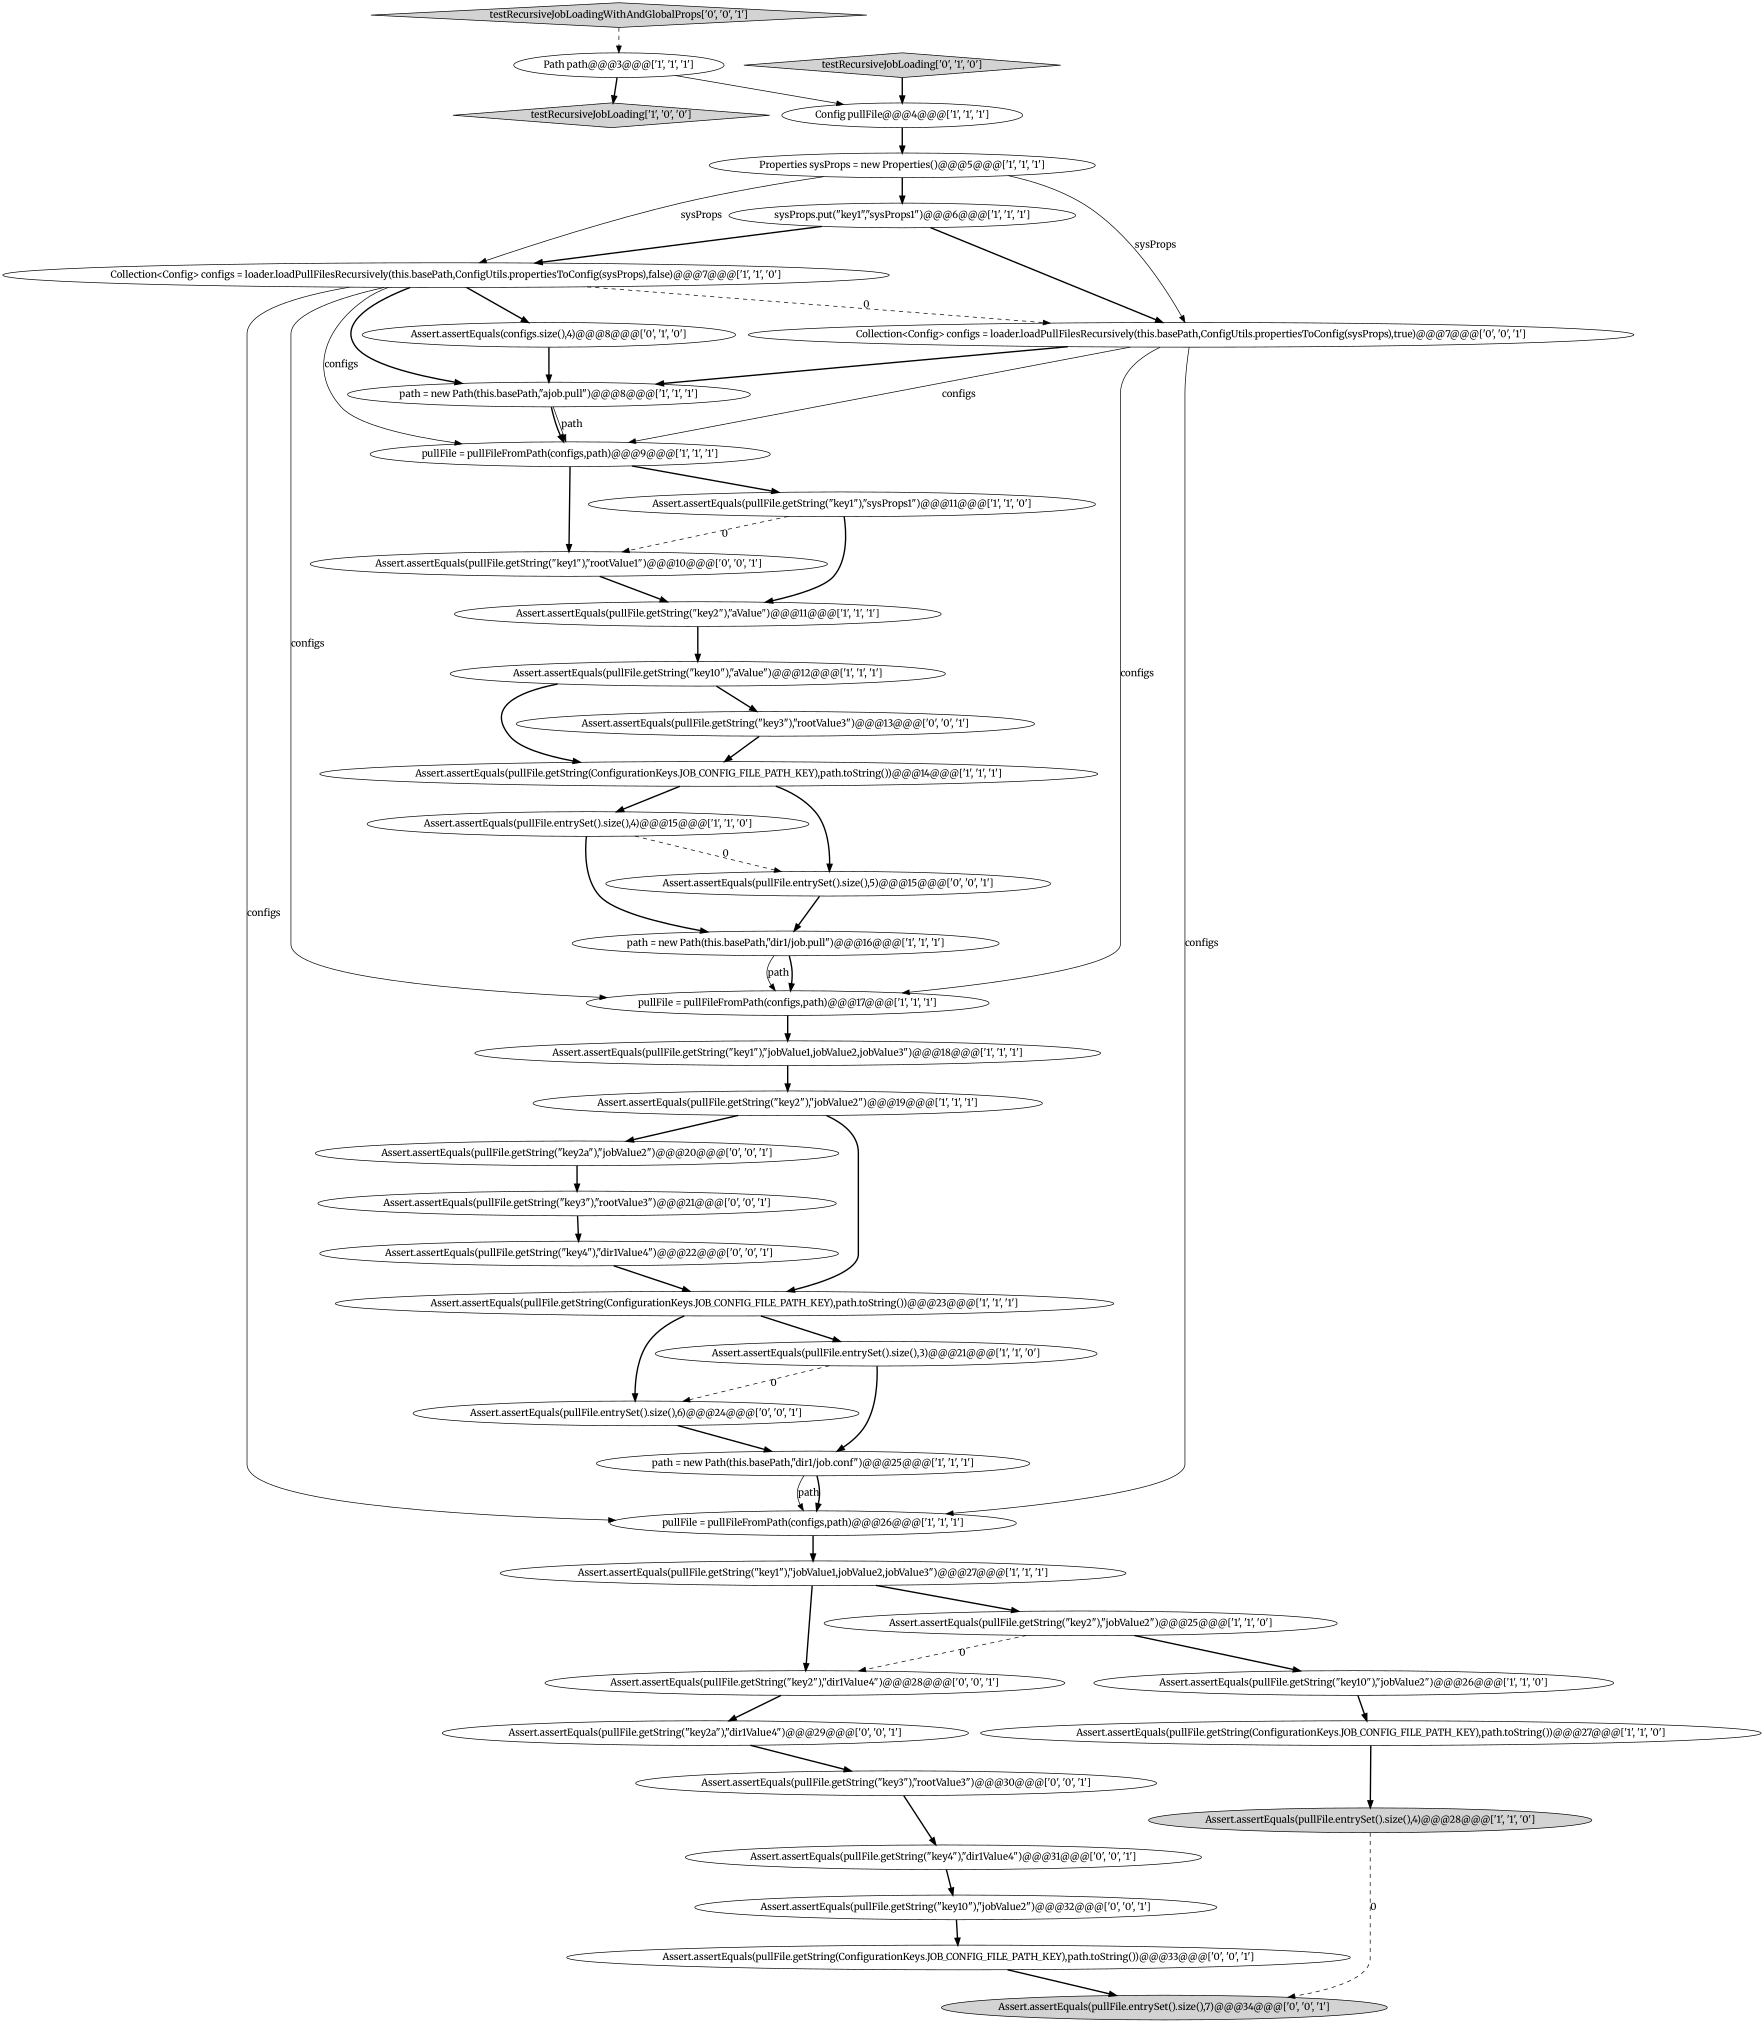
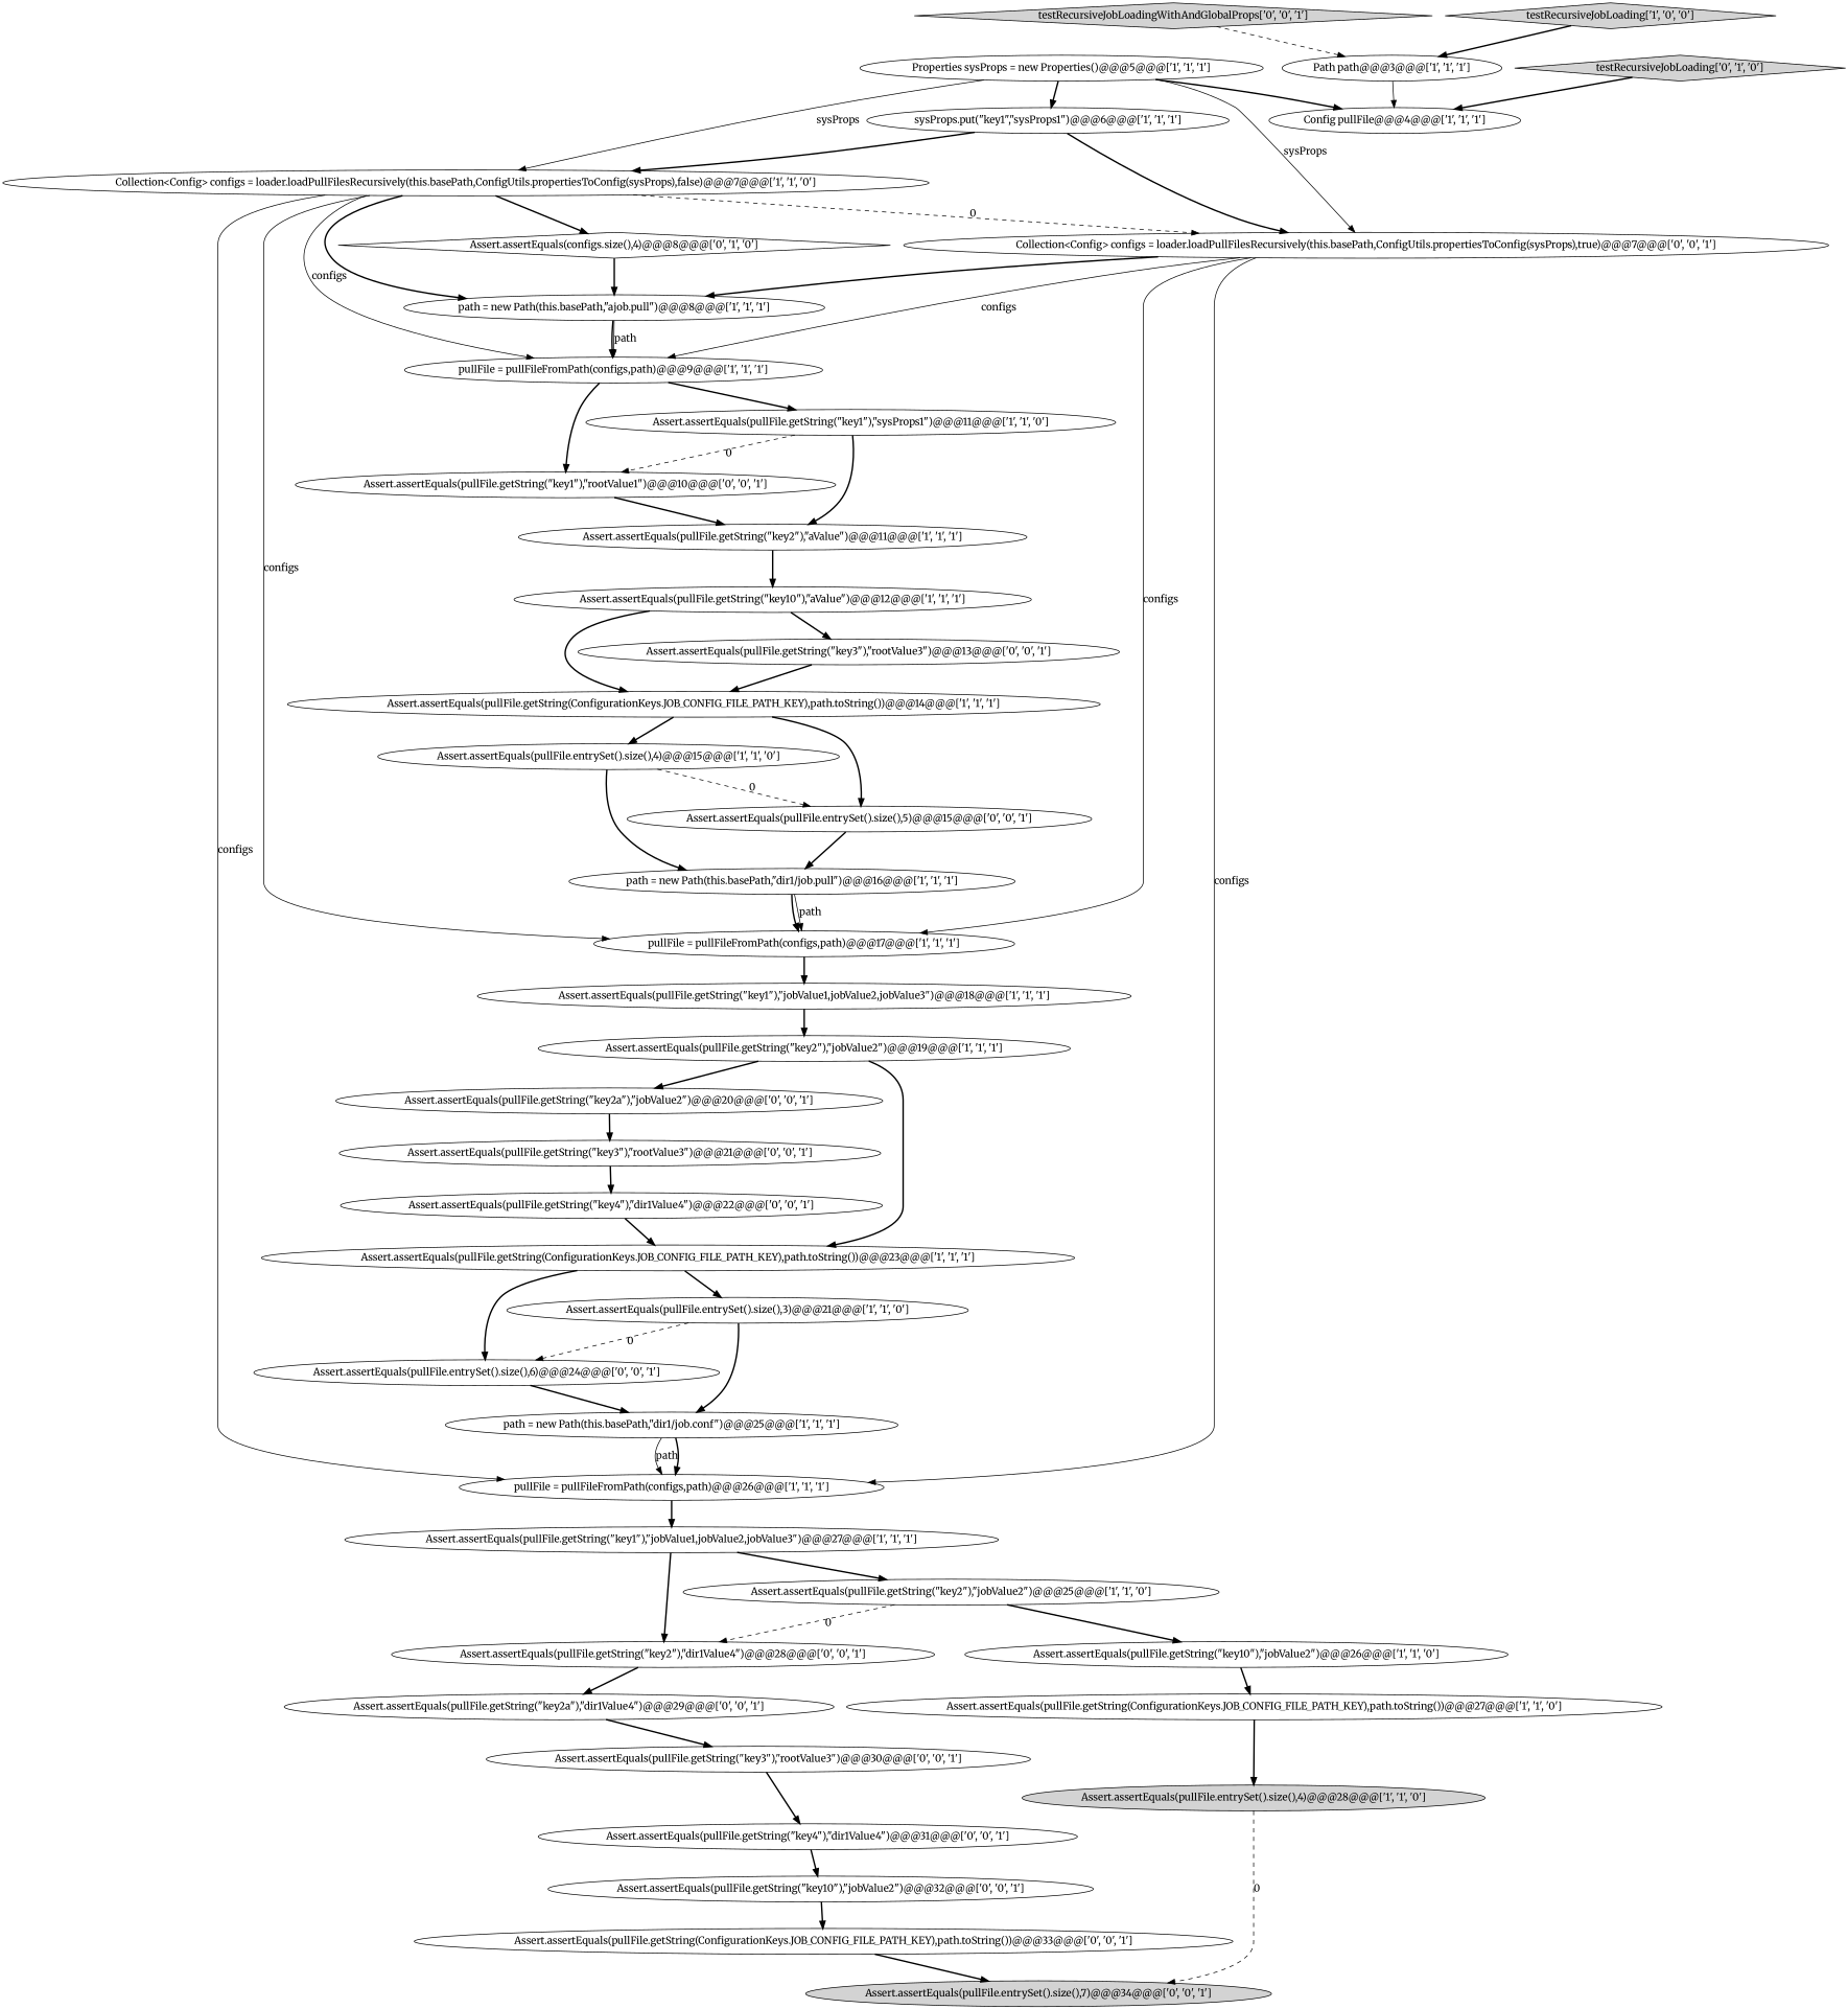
  digraph {
    fontname=Merriweather
    node [fillcolor=white fontname=Merriweather shape=ellipse style=filled]
    edge [fontname=Merriweather style=bold]
    n1 [label="Collection<Config> configs = loader.loadPullFilesRecursively(this.basePath,ConfigUtils.propertiesToConfig(sysProps),true)@@@7@@@['0', '0', '1']"]
    n2 [label="pullFile = pullFileFromPath(configs,path)@@@17@@@['1', '1', '1']"]
    n3 [label="path = new Path(this.basePath,\"ajob.pull\")@@@8@@@['1', '1', '1']"]
    n4 [label="pullFile = pullFileFromPath(configs,path)@@@9@@@['1', '1', '1']"]
    n5 [label="pullFile = pullFileFromPath(configs,path)@@@26@@@['1', '1', '1']"]
    n6 [label="Assert.assertEquals(pullFile.getString(\"key1\"),\"jobValue1,jobValue2,jobValue3\")@@@18@@@['1', '1', '1']"]
    n7 [label="Assert.assertEquals(pullFile.getString(\"key1\"),\"sysProps1\")@@@11@@@['1', '1', '0']"]
    n8 [label="Assert.assertEquals(pullFile.getString(\"key1\"),\"rootValue1\")@@@10@@@['0', '0', '1']"]
    n9 [label="Assert.assertEquals(pullFile.getString(\"key1\"),\"jobValue1,jobValue2,jobValue3\")@@@27@@@['1', '1', '1']"]
    n10 [label="path = new Path(this.basePath,\"dir1/job.pull\")@@@16@@@['1', '1', '1']"]
    n11 [label="Assert.assertEquals(pullFile.getString(\"key2\"),\"aValue\")@@@11@@@['1', '1', '1']"]
    n12 [label="Assert.assertEquals(pullFile.getString(\"key10\"),\"aValue\")@@@12@@@['1', '1', '1']"]
    n13 [label="Assert.assertEquals(pullFile.getString(\"key10\"),\"jobValue2\")@@@26@@@['1', '1', '0']"]
    n14 [label="Assert.assertEquals(pullFile.getString(ConfigurationKeys.JOB_CONFIG_FILE_PATH_KEY),path.toString())@@@27@@@['1', '1', '0']"]
    n15 [fillcolor=lightgray label="Assert.assertEquals(pullFile.entrySet().size(),4)@@@28@@@['1', '1', '0']"]
    n16 [label="Assert.assertEquals(pullFile.getString(\"key10\"),\"jobValue2\")@@@32@@@['0', '0', '1']"]
    n17 [label="Assert.assertEquals(pullFile.getString(ConfigurationKeys.JOB_CONFIG_FILE_PATH_KEY),path.toString())@@@33@@@['0', '0', '1']"]
    n18 [fillcolor=lightgray label="Assert.assertEquals(pullFile.entrySet().size(),7)@@@34@@@['0', '0', '1']"]
    n19 [label="Assert.assertEquals(pullFile.getString(\"key2\"),\"jobValue2\")@@@19@@@['1', '1', '1']"]
    n20 [label="Assert.assertEquals(pullFile.getString(\"key2a\"),\"jobValue2\")@@@20@@@['0', '0', '1']"]
    n21 [label="Assert.assertEquals(pullFile.getString(ConfigurationKeys.JOB_CONFIG_FILE_PATH_KEY),path.toString())@@@23@@@['1', '1', '1']"]
    n22 [fillcolor=lightgray label="testRecursiveJobLoadingWithAndGlobalProps['0', '0', '1']" shape=diamond]
    n23 [label="Path path@@@3@@@['1', '1', '1']"]
    n24 [label="Config pullFile@@@4@@@['1', '1', '1']"]
    n25 [label="Assert.assertEquals(pullFile.getString(\"key2a\"),\"dir1Value4\")@@@29@@@['0', '0', '1']"]
    n26 [label="Assert.assertEquals(pullFile.getString(\"key3\"),\"rootValue3\")@@@30@@@['0', '0', '1']"]
    n27 [label="Assert.assertEquals(pullFile.getString(\"key4\"),\"dir1Value4\")@@@31@@@['0', '0', '1']"]
    n28 [label="Assert.assertEquals(pullFile.getString(\"key3\"),\"rootValue3\")@@@13@@@['0', '0', '1']"]
    n29 [label="Assert.assertEquals(pullFile.getString(ConfigurationKeys.JOB_CONFIG_FILE_PATH_KEY),path.toString())@@@14@@@['1', '1', '1']"]
    n30 [label="Assert.assertEquals(pullFile.entrySet().size(),5)@@@15@@@['0', '0', '1']"]
    n31 [label="Assert.assertEquals(pullFile.entrySet().size(),4)@@@15@@@['1', '1', '0']"]
-   n32 [label="Assert.assertEquals(configs.size(),4)@@@8@@@['0', '1', '0']"]
+   n32 [label="Assert.assertEquals(configs.size(),4)@@@8@@@['0', '1', '0']" shape=diamond]
    n33 [label="Assert.assertEquals(pullFile.entrySet().size(),6)@@@24@@@['0', '0', '1']"]
    n34 [label="path = new Path(this.basePath,\"dir1/job.conf\")@@@25@@@['1', '1', '1']"]
    n35 [label="Assert.assertEquals(pullFile.getString(\"key2\"),\"dir1Value4\")@@@28@@@['0', '0', '1']"]
    n36 [label="Assert.assertEquals(pullFile.getString(\"key3\"),\"rootValue3\")@@@21@@@['0', '0', '1']"]
    n37 [label="Assert.assertEquals(pullFile.getString(\"key4\"),\"dir1Value4\")@@@22@@@['0', '0', '1']"]
    n38 [fillcolor=lightgray label="testRecursiveJobLoading['1', '0', '0']" shape=diamond]
    n39 [label="Properties sysProps = new Properties()@@@5@@@['1', '1', '1']"]
    n40 [label="Collection<Config> configs = loader.loadPullFilesRecursively(this.basePath,ConfigUtils.propertiesToConfig(sysProps),false)@@@7@@@['1', '1', '0']"]
    n41 [label="sysProps.put(\"key1\",\"sysProps1\")@@@6@@@['1', '1', '1']"]
    n42 [label="Assert.assertEquals(pullFile.entrySet().size(),3)@@@21@@@['1', '1', '0']"]
    n43 [label="Assert.assertEquals(pullFile.getString(\"key2\"),\"jobValue2\")@@@25@@@['1', '1', '0']"]
    n44 [fillcolor=lightgray label="testRecursiveJobLoading['0', '1', '0']" shape=diamond]
    n1 -> n2 [label=configs style=solid]
    n1 -> n3
    n1 -> n4 [label=configs style=solid]
    n1 -> n5 [label=configs style=solid]
    n2 -> n6
    n3 -> n4 [label=path style=solid]
    n3 -> n4
    n4 -> n7
    n4 -> n8
    n5 -> n9
    n6 -> n19
    n7 -> n8 [label=0 style=dashed]
    n7 -> n11
    n8 -> n11
    n9 -> n35
    n9 -> n43
    n10 -> n2
    n10 -> n2 [label=path style=solid]
    n11 -> n12
    n12 -> n28
    n12 -> n29
    n13 -> n14
    n14 -> n15
    n15 -> n18 [label=0 style=dashed]
    n16 -> n17
    n17 -> n18
    n19 -> n20
    n19 -> n21
    n20 -> n36
    n21 -> n33
    n21 -> n42
    n22 -> n23 [style=dashed]
    n23 -> n24 [style=solid]
-   n24 -> n39
+   n39 -> n24
    n25 -> n26
    n26 -> n27
    n27 -> n16
    n28 -> n29
    n29 -> n30
    n29 -> n31
    n30 -> n10
    n31 -> n10
    n31 -> n30 [label=0 style=dashed]
    n32 -> n3
    n33 -> n34
    n34 -> n5 [label=path style=solid]
    n34 -> n5
    n35 -> n25
    n36 -> n37
    n37 -> n21
-   n23 -> n38
+   n38 -> n23
    n39 -> n1 [label=sysProps style=solid]
    n39 -> n40 [label=sysProps style=solid]
    n39 -> n41
    n40 -> n1 [label=0 style=dashed]
    n40 -> n2 [label=configs style=solid]
    n40 -> n3
    n40 -> n4 [label=configs style=solid]
    n40 -> n5 [label=configs style=solid]
    n40 -> n32
    n41 -> n1
    n41 -> n40
    n42 -> n33 [label=0 style=dashed]
    n42 -> n34
    n43 -> n13
    n43 -> n35 [label=0 style=dashed]
    n44 -> n24
  }
